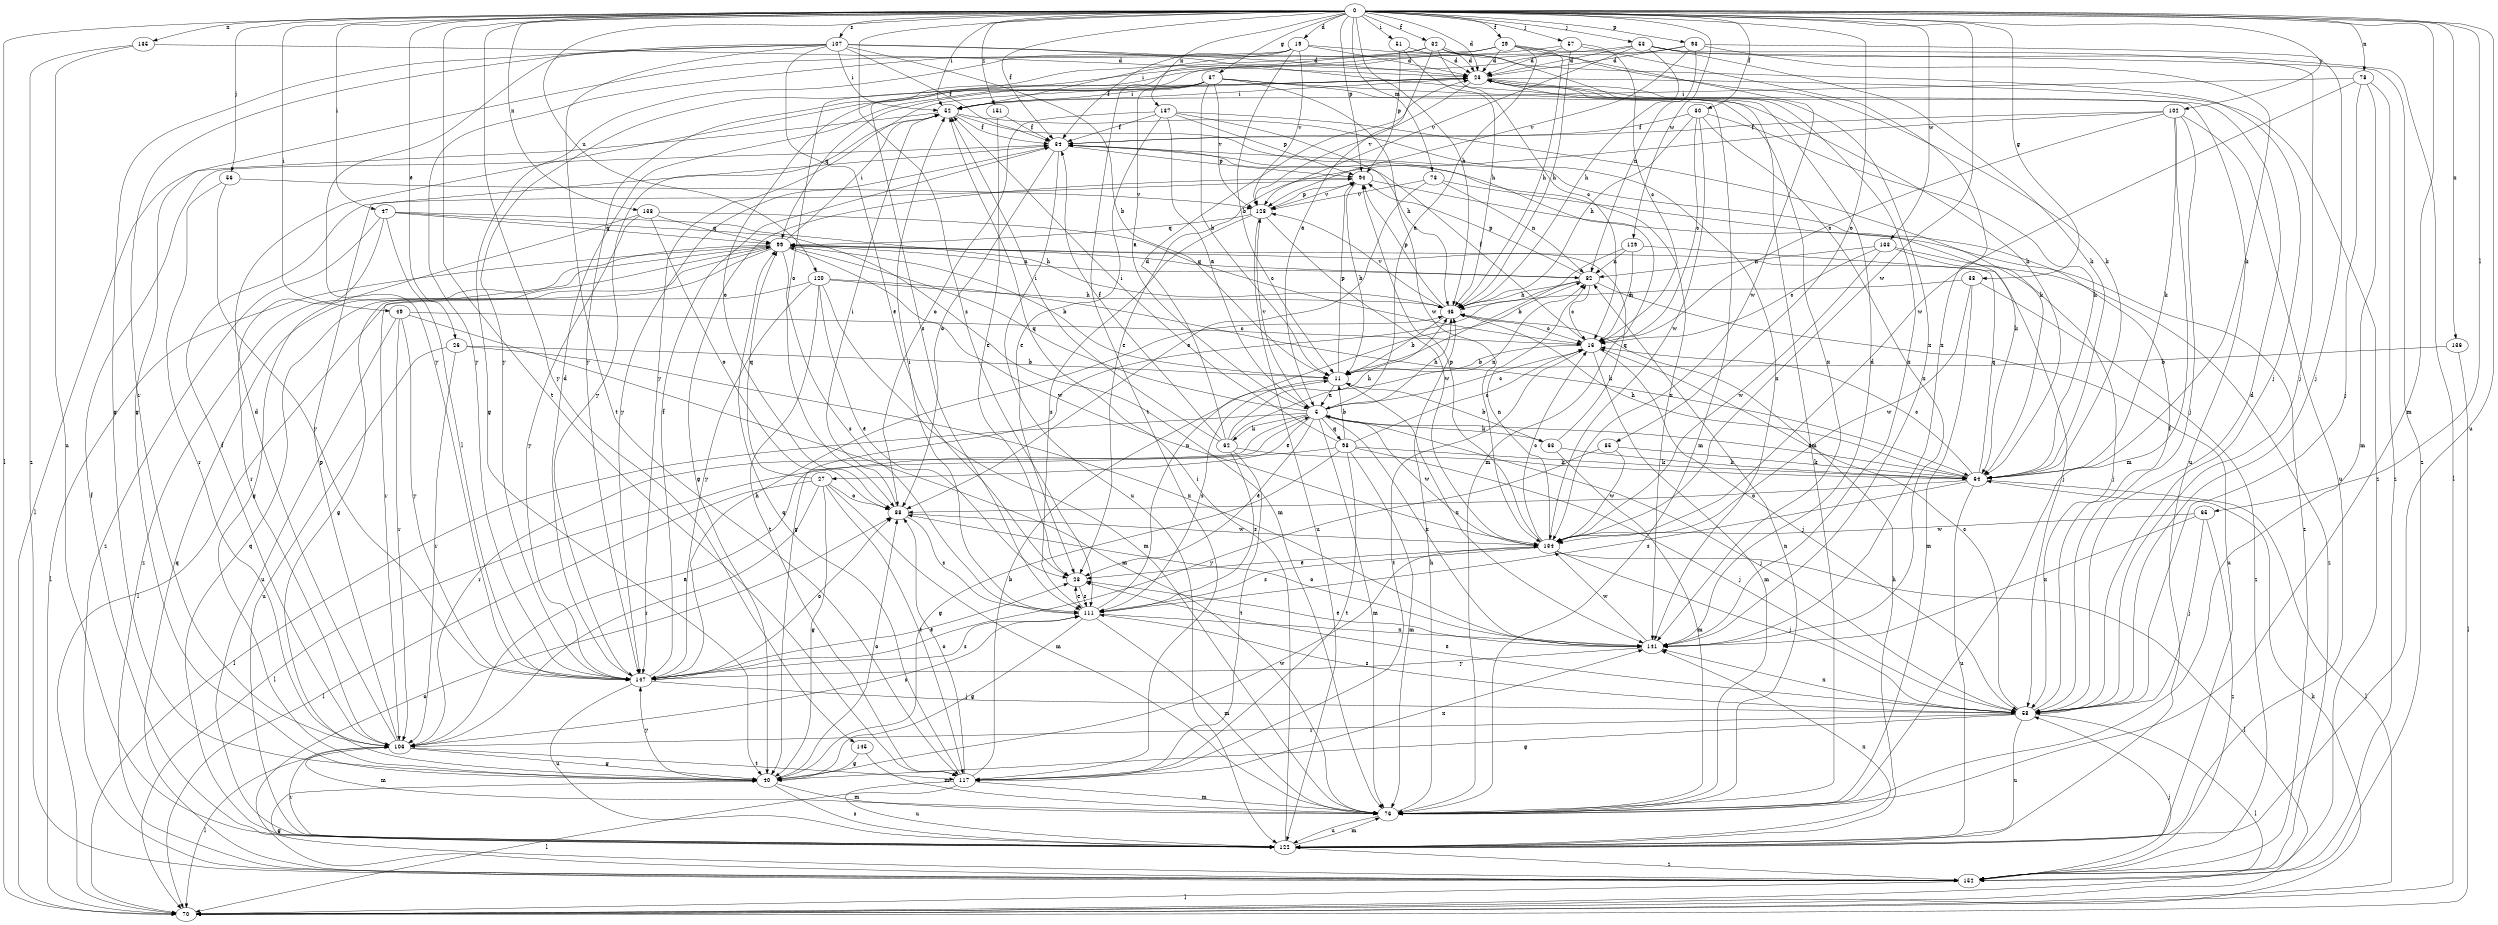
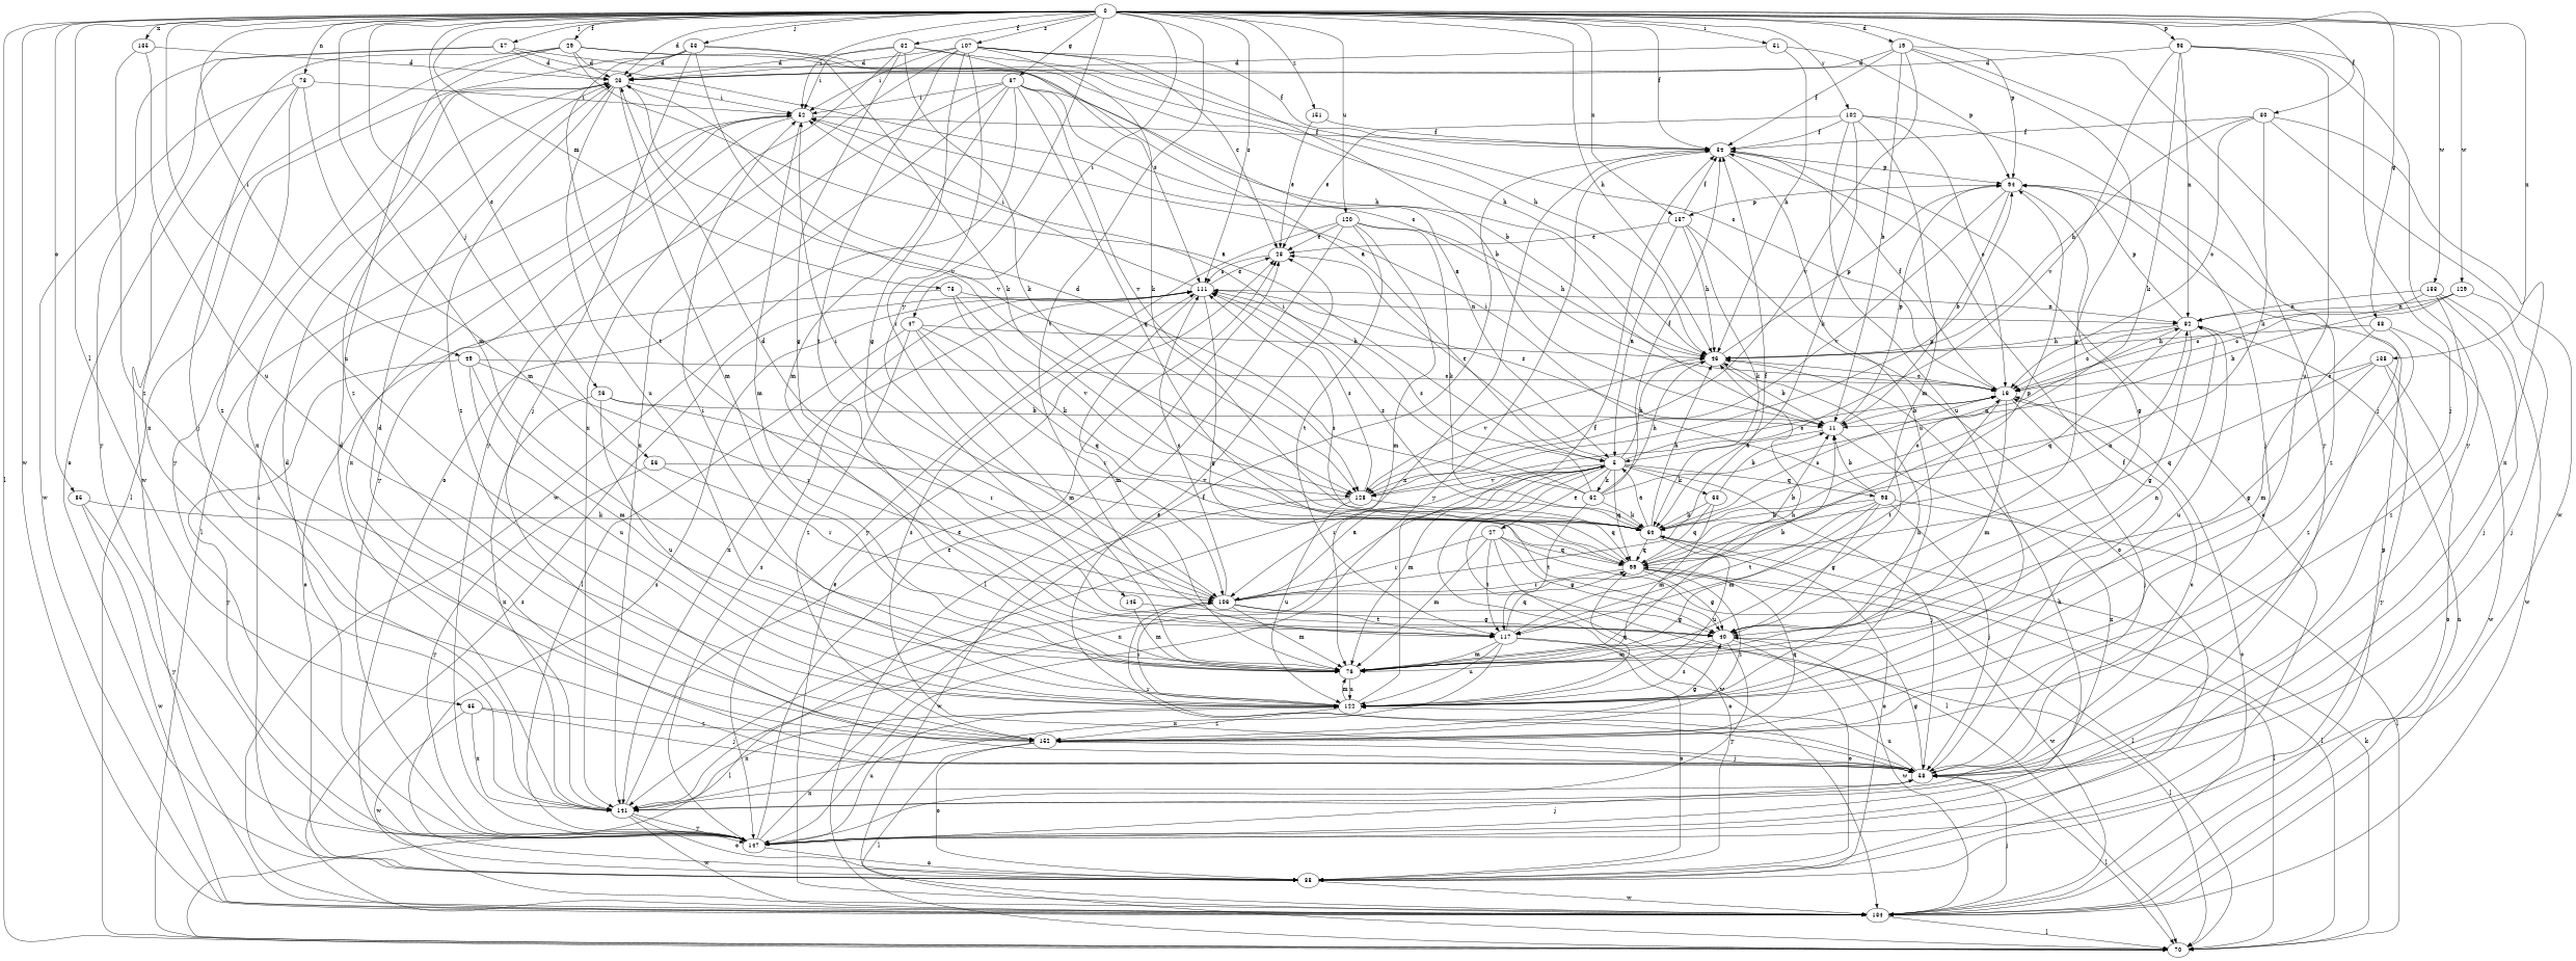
  strict digraph {
    0
    19
    23
    26
    29
    30
    32
    34
    37
    38
    46
    47
    49
    51
    52
    53
    56
    57
    65
    70
    73
    76
    78
    85
    93
    94
    102
    107
    111
    117
    120
    122
    129
    133
    134
    135
-   136
    137
    138
    n40 [label=145]
    151
    58
    128
    11
    40
    147
    141
    152
    106
    5
    88
    16
    64
    99
    82
    28
    27
    62
    63
    98
    0 -> 19 [label=d]
    0 -> 23 [label=d]
    0 -> 26 [label=e]
    0 -> 29 [label=f]
    0 -> 30 [label=f]
    0 -> 32 [label=f]
    0 -> 34 [label=f]
    0 -> 37 [label=g]
    0 -> 38 [label=g]
    0 -> 46 [label=h]
    0 -> 47 [label=i]
    0 -> 49 [label=i]
    0 -> 51 [label=i]
    0 -> 52 [label=i]
    0 -> 53 [label=j]
    0 -> 56 [label=j]
    0 -> 57 [label=j]
    0 -> 65 [label=l]
    0 -> 70 [label=l]
    0 -> 73 [label=m]
    0 -> 76 [label=m]
    0 -> 78 [label=n]
    0 -> 85 [label=o]
    0 -> 93 [label=p]
    0 -> 94 [label=p]
    0 -> 102 [label=r]
    0 -> 107 [label=s]
    0 -> 111 [label=s]
    0 -> 117 [label=t]
    0 -> 120 [label=u]
    0 -> 122 [label=u]
    0 -> 129 [label=w]
    0 -> 133 [label=w]
    0 -> 134 [label=w]
    0 -> 135 [label=x]
-   0 -> 136 [label=x]
    0 -> 137 [label=x]
    0 -> 138 [label=x]
    0 -> n40 [label=y]
    0 -> 151 [label=z]
    19 -> 23 [label=d]
    19 -> 34 [label=f]
    19 -> 58 [label=j]
    19 -> 128 [label=v]
    19 -> 11 [label=b]
    19 -> 40 [label=g]
    19 -> 147 [label=y]
    23 -> 52 [label=i]
    23 -> 76 [label=m]
    23 -> 122 [label=u]
    23 -> 128 [label=v]
    23 -> 147 [label=y]
    23 -> 141 [label=x]
    23 -> 152 [label=z]
    26 -> 122 [label=u]
    26 -> 11 [label=b]
    26 -> 141 [label=x]
    26 -> 106 [label=r]
    29 -> 23 [label=d]
    29 -> 46 [label=h]
    29 -> 111 [label=s]
    29 -> 134 [label=w]
    29 -> 152 [label=z]
    29 -> 5 [label=a]
    29 -> 88 [label=o]
    30 -> 34 [label=f]
    30 -> 46 [label=h]
    30 -> 134 [label=w]
    30 -> 141 [label=x]
    30 -> 16 [label=c]
    30 -> 64 [label=k]
    32 -> 23 [label=d]
    32 -> 52 [label=i]
    32 -> 40 [label=g]
    32 -> 141 [label=x]
    32 -> 5 [label=a]
    32 -> 16 [label=c]
    32 -> 64 [label=k]
    34 -> 94 [label=p]
    34 -> 122 [label=u]
    34 -> 147 [label=y]
    34 -> 141 [label=x]
    34 -> 88 [label=o]
    37 -> 52 [label=i]
    37 -> 76 [label=m]
    37 -> 134 [label=w]
    37 -> 128 [label=v]
    37 -> 11 [label=b]
    37 -> 141 [label=x]
    37 -> 5 [label=a]
    37 -> 88 [label=o]
    37 -> 99 [label=q]
    38 -> 46 [label=h]
    38 -> 76 [label=m]
    38 -> 134 [label=w]
    38 -> 152 [label=z]
    46 -> 94 [label=p]
    46 -> 128 [label=v]
    46 -> 11 [label=b]
    46 -> 16 [label=c]
    47 -> 46 [label=h]
    47 -> 76 [label=m]
    47 -> 147 [label=l]
    47 -> 152 [label=z]
    47 -> 106 [label=r]
    47 -> 99 [label=q]
    49 -> 76 [label=m]
    49 -> 122 [label=u]
    49 -> 147 [label=y]
    49 -> 106 [label=r]
    49 -> 16 [label=c]
    51 -> 23 [label=d]
    51 -> 46 [label=h]
    51 -> 94 [label=p]
    52 -> 34 [label=f]
    52 -> 70 [label=l]
    52 -> 76 [label=m]
    52 -> 147 [label=y]
    52 -> 141 [label=x]
    53 -> 23 [label=d]
    53 -> 46 [label=h]
    53 -> 70 [label=l]
    53 -> 117 [label=t]
    53 -> 58 [label=j]
    53 -> 128 [label=v]
    53 -> 64 [label=k]
    56 -> 128 [label=v]
    56 -> 147 [label=y]
    56 -> 106 [label=r]
    57 -> 23 [label=d]
    57 -> 46 [label=h]
    57 -> 147 [label=y]
    57 -> 141 [label=x]
    57 -> 16 [label=c]
    65 -> 134 [label=w]
    65 -> 58 [label=j]
    65 -> 141 [label=x]
    65 -> 152 [label=z]
    70 -> 64 [label=k]
    73 -> 128 [label=v]
    73 -> 88 [label=o]
    73 -> 64 [label=k]
    73 -> 82 [label=n]
    76 -> 46 [label=h]
    76 -> 122 [label=u]
    76 -> 82 [label=n]
    78 -> 52 [label=i]
    78 -> 76 [label=m]
    78 -> 134 [label=w]
    78 -> 58 [label=j]
    78 -> 152 [label=z]
    85 -> 134 [label=w]
    85 -> 147 [label=y]
    85 -> 64 [label=k]
    93 -> 23 [label=d]
+   93 -> 122 [label=u]
    93 -> 58 [label=j]
    93 -> 128 [label=v]
    93 -> 147 [label=y]
    93 -> 64 [label=k]
    93 -> 82 [label=n]
    94 -> 128 [label=v]
    94 -> 11 [label=b]
    94 -> 40 [label=g]
    94 -> 152 [label=z]
    102 -> 34 [label=f]
    102 -> 76 [label=m]
    102 -> 122 [label=u]
    102 -> 58 [label=j]
    102 -> 16 [label=c]
    102 -> 64 [label=k]
    102 -> 28 [label=e]
    107 -> 23 [label=d]
    107 -> 34 [label=f]
    107 -> 52 [label=i]
    107 -> 117 [label=t]
    107 -> 11 [label=b]
    107 -> 40 [label=g]
    107 -> 147 [label=y]
    107 -> 106 [label=r]
    107 -> 64 [label=k]
    107 -> 28 [label=e]
    111 -> 52 [label=i]
    111 -> 76 [label=m]
    111 -> 40 [label=g]
    111 -> 141 [label=x]
    111 -> 82 [label=n]
    111 -> 28 [label=e]
    117 -> 70 [label=l]
    117 -> 76 [label=m]
    117 -> 122 [label=u]
    117 -> 11 [label=b]
    117 -> 141 [label=x]
    117 -> 88 [label=o]
    117 -> 99 [label=q]
    120 -> 46 [label=h]
    120 -> 70 [label=l]
    120 -> 76 [label=m]
    120 -> 117 [label=t]
    120 -> 147 [label=y]
    120 -> 64 [label=k]
    120 -> 28 [label=e]
    122 -> 34 [label=f]
    122 -> 46 [label=h]
    122 -> 52 [label=i]
    122 -> 76 [label=m]
    122 -> 141 [label=x]
    122 -> 152 [label=z]
    122 -> 106 [label=r]
    122 -> 99 [label=q]
    129 -> 58 [label=j]
    129 -> 11 [label=b]
    129 -> 16 [label=c]
    129 -> 82 [label=n]
    133 -> 134 [label=w]
    133 -> 58 [label=j]
    133 -> 152 [label=z]
    133 -> 16 [label=c]
    133 -> 82 [label=n]
    134 -> 70 [label=l]
    134 -> 94 [label=p]
    134 -> 111 [label=s]
    134 -> 58 [label=j]
    134 -> 16 [label=c]
    134 -> 82 [label=n]
    134 -> 28 [label=e]
    135 -> 23 [label=d]
    135 -> 122 [label=u]
    135 -> 152 [label=z]
-   136 -> 70 [label=l]
-   136 -> 11 [label=b]
    137 -> 34 [label=f]
    137 -> 46 [label=h]
-   137 -> 94 [label=p]
+   94 -> 137 [label=p]
    137 -> 5 [label=a]
    137 -> 88 [label=o]
    137 -> 64 [label=k]
    137 -> 28 [label=e]
    138 -> 40 [label=g]
    138 -> 147 [label=y]
    138 -> 88 [label=o]
    138 -> 16 [label=c]
    138 -> 99 [label=q]
    n40 -> 76 [label=m]
    n40 -> 40 [label=g]
    151 -> 34 [label=f]
    151 -> 28 [label=e]
    58 -> 23 [label=d]
    58 -> 34 [label=f]
    58 -> 70 [label=l]
    58 -> 111 [label=s]
    58 -> 122 [label=u]
    58 -> 40 [label=g]
    58 -> 141 [label=x]
    58 -> 106 [label=r]
    58 -> 16 [label=c]
    58 -> 28 [label=e]
    128 -> 94 [label=p]
    128 -> 111 [label=s]
    128 -> 122 [label=u]
    128 -> 134 [label=w]
    128 -> 99 [label=q]
    11 -> 94 [label=p]
    11 -> 111 [label=s]
    11 -> 141 [label=x]
    11 -> 5 [label=a]
    40 -> 76 [label=m]
    40 -> 122 [label=s]
    40 -> 134 [label=w]
    40 -> 147 [label=y]
    40 -> 88 [label=o]
    147 -> 23 [label=d]
    147 -> 34 [label=f]
    147 -> 46 [label=h]
    147 -> 111 [label=s]
    147 -> 122 [label=u]
    147 -> 58 [label=j]
    147 -> 88 [label=o]
    147 -> 28 [label=e]
    141 -> 23 [label=d]
    141 -> 134 [label=w]
    141 -> 147 [label=y]
    141 -> 88 [label=o]
    141 -> 28 [label=e]
    152 -> 70 [label=l]
    152 -> 58 [label=j]
    152 -> 40 [label=g]
    152 -> 88 [label=o]
    152 -> 99 [label=q]
    106 -> 23 [label=d]
    106 -> 34 [label=f]
    106 -> 70 [label=l]
    106 -> 76 [label=m]
    106 -> 94 [label=p]
    106 -> 111 [label=s]
    106 -> 117 [label=t]
    106 -> 40 [label=g]
    106 -> 5 [label=a]
    5 -> 46 [label=h]
    5 -> 70 [label=l]
    5 -> 76 [label=m]
    5 -> 134 [label=w]
    5 -> 58 [label=j]
    5 -> 128 [label=v]
    5 -> 141 [label=x]
    5 -> 106 [label=r]
    5 -> 16 [label=c]
    5 -> 99 [label=q]
    5 -> 28 [label=e]
    5 -> 27 [label=e]
    5 -> 62 [label=k]
    5 -> 63 [label=k]
    5 -> 98 [label=q]
    88 -> 52 [label=i]
    88 -> 111 [label=s]
    88 -> 134 [label=w]
    16 -> 34 [label=f]
    16 -> 76 [label=m]
    16 -> 117 [label=t]
    16 -> 58 [label=j]
    16 -> 11 [label=b]
    64 -> 46 [label=h]
    64 -> 70 [label=l]
    64 -> 111 [label=s]
    64 -> 122 [label=u]
    64 -> 5 [label=a]
    64 -> 88 [label=o]
    64 -> 16 [label=c]
    64 -> 99 [label=q]
    99 -> 52 [label=i]
    99 -> 70 [label=l]
    99 -> 111 [label=s]
    99 -> 134 [label=w]
    99 -> 11 [label=b]
    99 -> 40 [label=g]
    99 -> 152 [label=z]
    99 -> 106 [label=r]
    99 -> 82 [label=n]
    82 -> 46 [label=h]
    82 -> 94 [label=p]
    82 -> 122 [label=u]
    82 -> 40 [label=g]
    82 -> 16 [label=c]
    82 -> 99 [label=q]
    28 -> 111 [label=s]
    27 -> 70 [label=l]
    27 -> 76 [label=m]
    27 -> 117 [label=t]
    27 -> 40 [label=g]
    27 -> 106 [label=r]
    27 -> 88 [label=o]
    27 -> 99 [label=q]
    62 -> 23 [label=d]
    62 -> 34 [label=f]
    62 -> 46 [label=h]
    62 -> 52 [label=i]
    62 -> 111 [label=s]
    62 -> 117 [label=t]
    62 -> 64 [label=k]
    62 -> 82 [label=n]
    63 -> 76 [label=m]
    63 -> 11 [label=b]
    63 -> 64 [label=k]
    63 -> 99 [label=q]
    98 -> 52 [label=i]
    98 -> 70 [label=l]
    98 -> 76 [label=m]
    98 -> 117 [label=t]
    98 -> 58 [label=j]
    98 -> 11 [label=b]
    98 -> 40 [label=g]
    98 -> 16 [label=c]
    98 -> 64 [label=k]
  }
